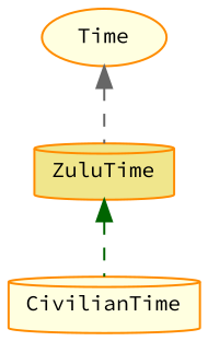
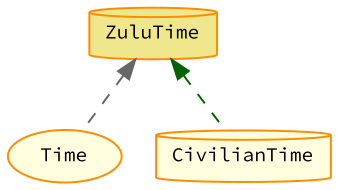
  digraph {
    fontname="Source Code Pro"
    node [color=darkorange fillcolor=lightyellow fontname="Source Code Pro" fontsize=10 shape=cylinder style=filled]
    edge [dir=back fontname="Source Code Pro" fontsize=10 labelfontname=Helvetica labelfontsize=10 style=dashed]
    n1 [fontcolor=black height=0.2 label=Time shape=ellipse width=0.4]
    n2 [fillcolor=khaki height=0.2 label=ZuluTime width=0.4]
    n3 [height=0.2 label=CivilianTime width=0.4]
-   n1 -> n2 [color=gray40]
+   n2 -> n1 [color=gray40]
    n2 -> n3 [color=darkgreen]
  }
